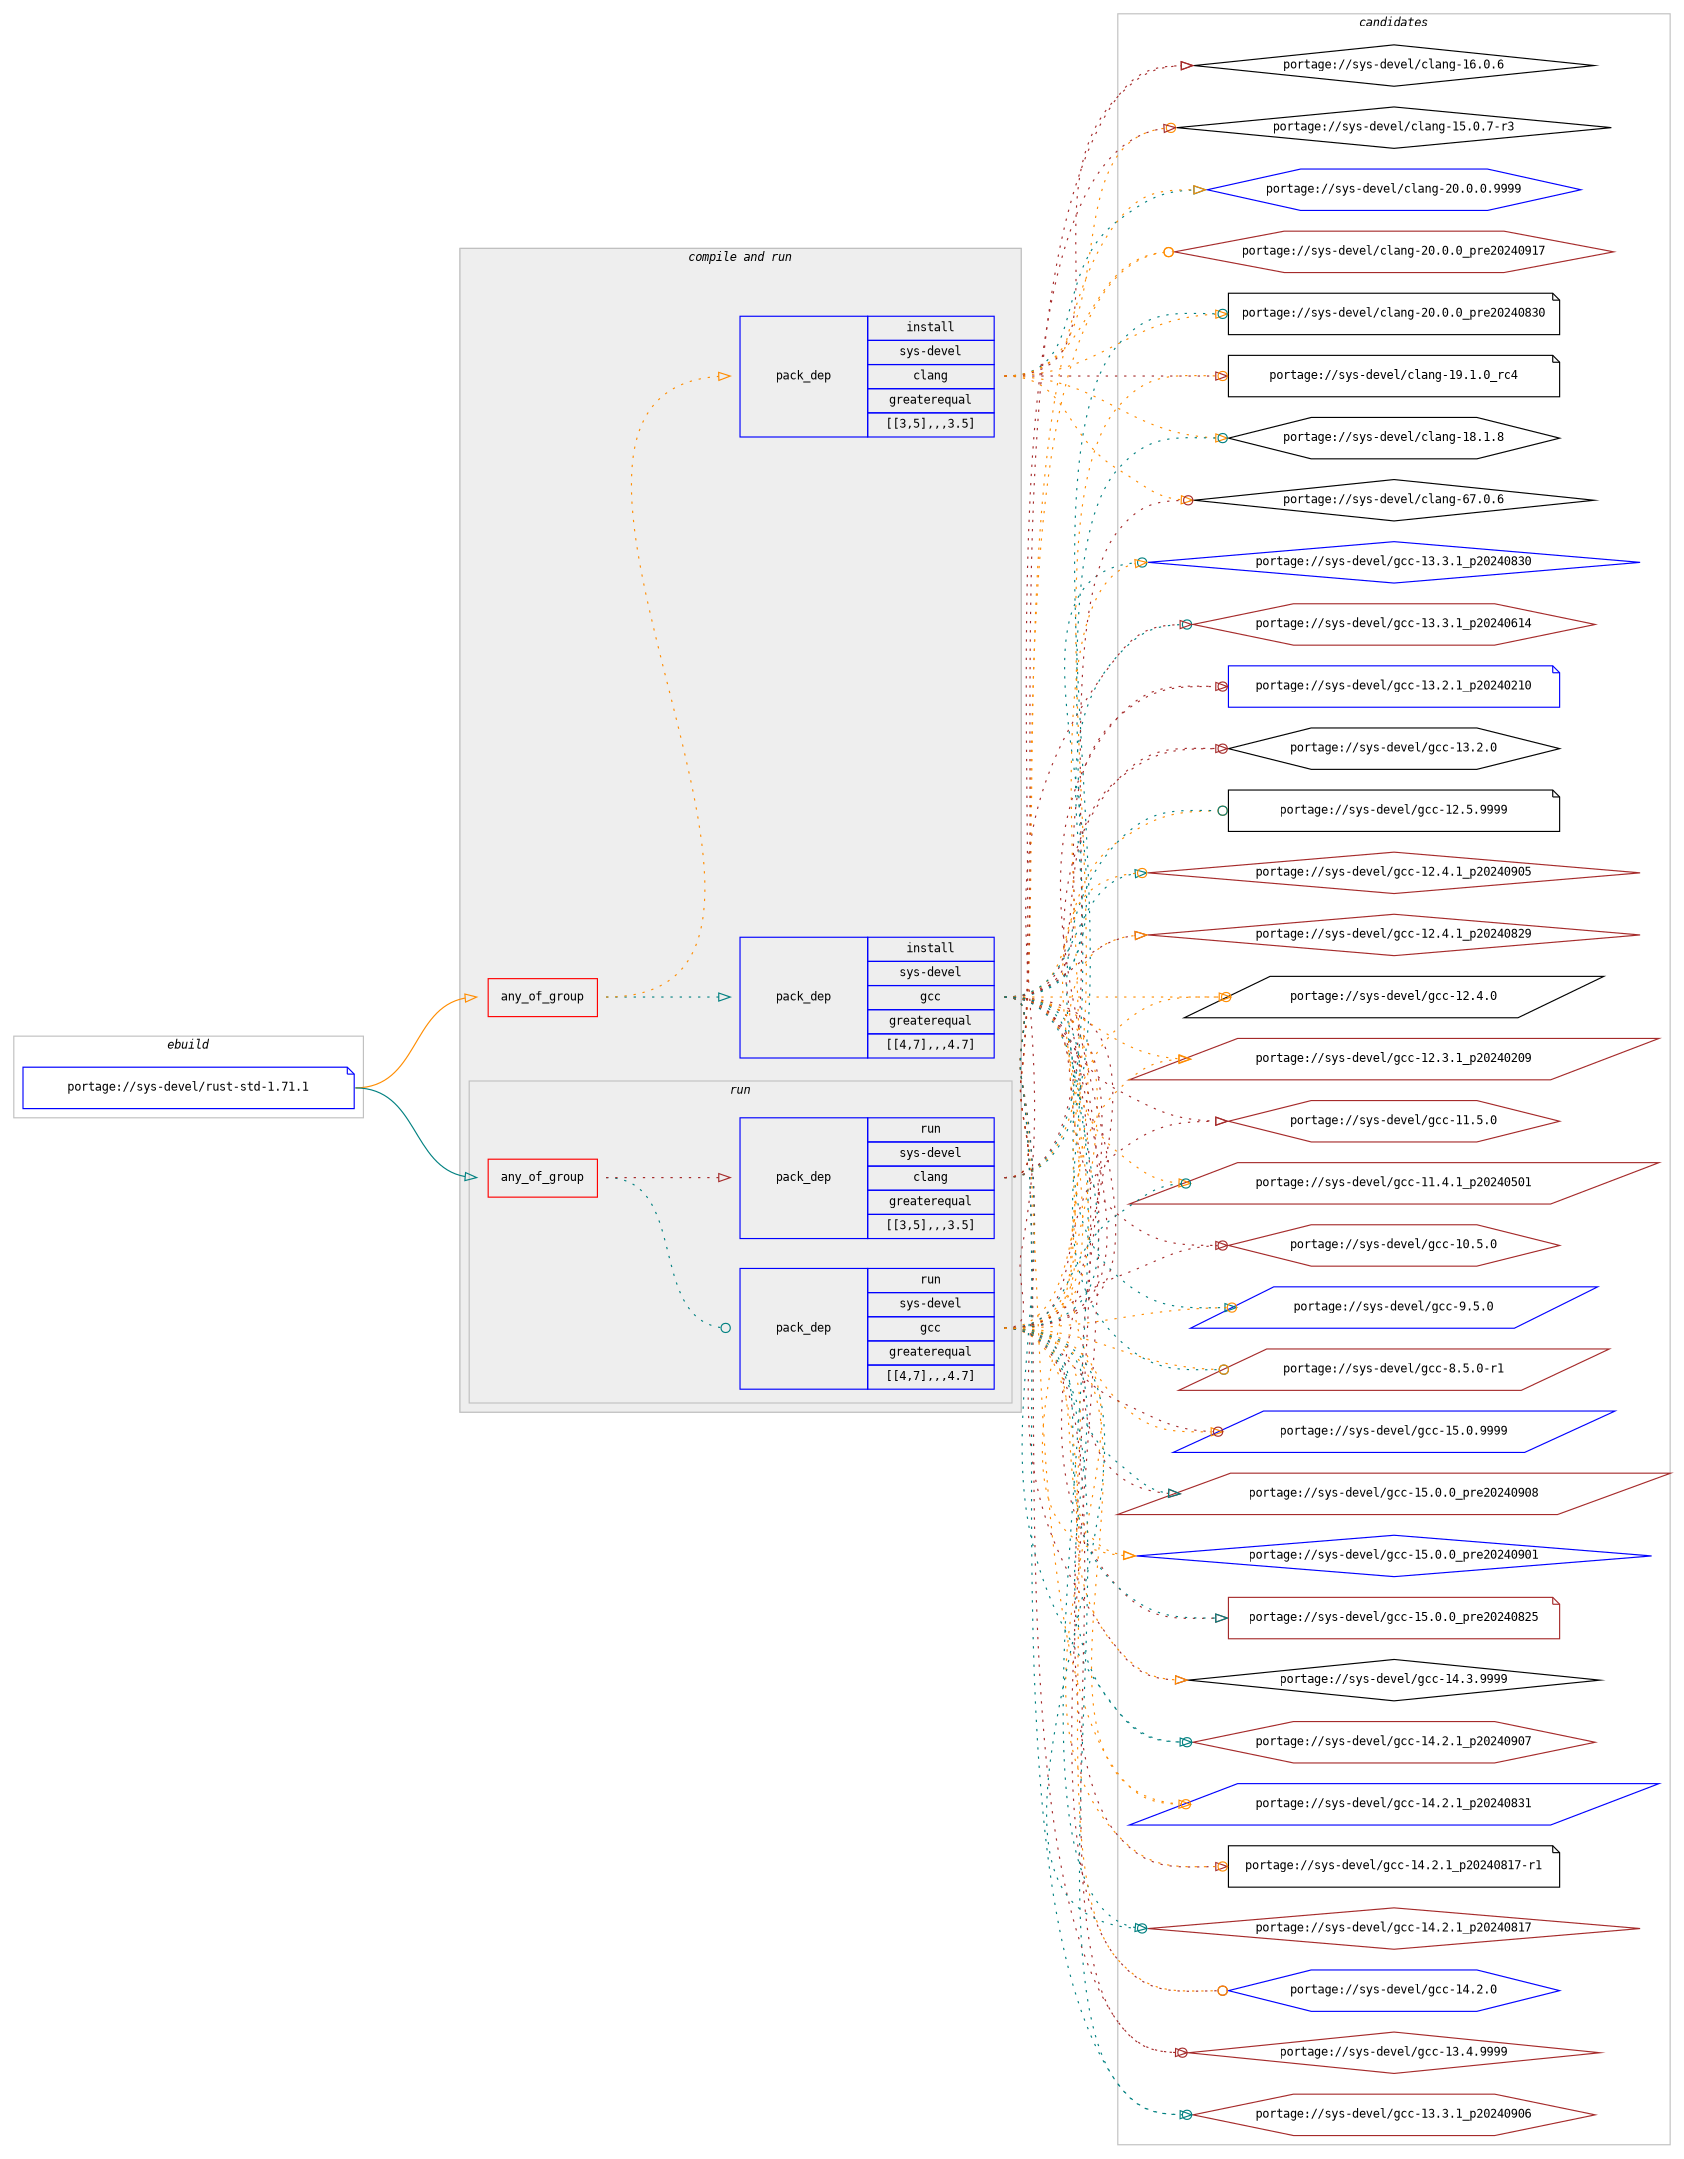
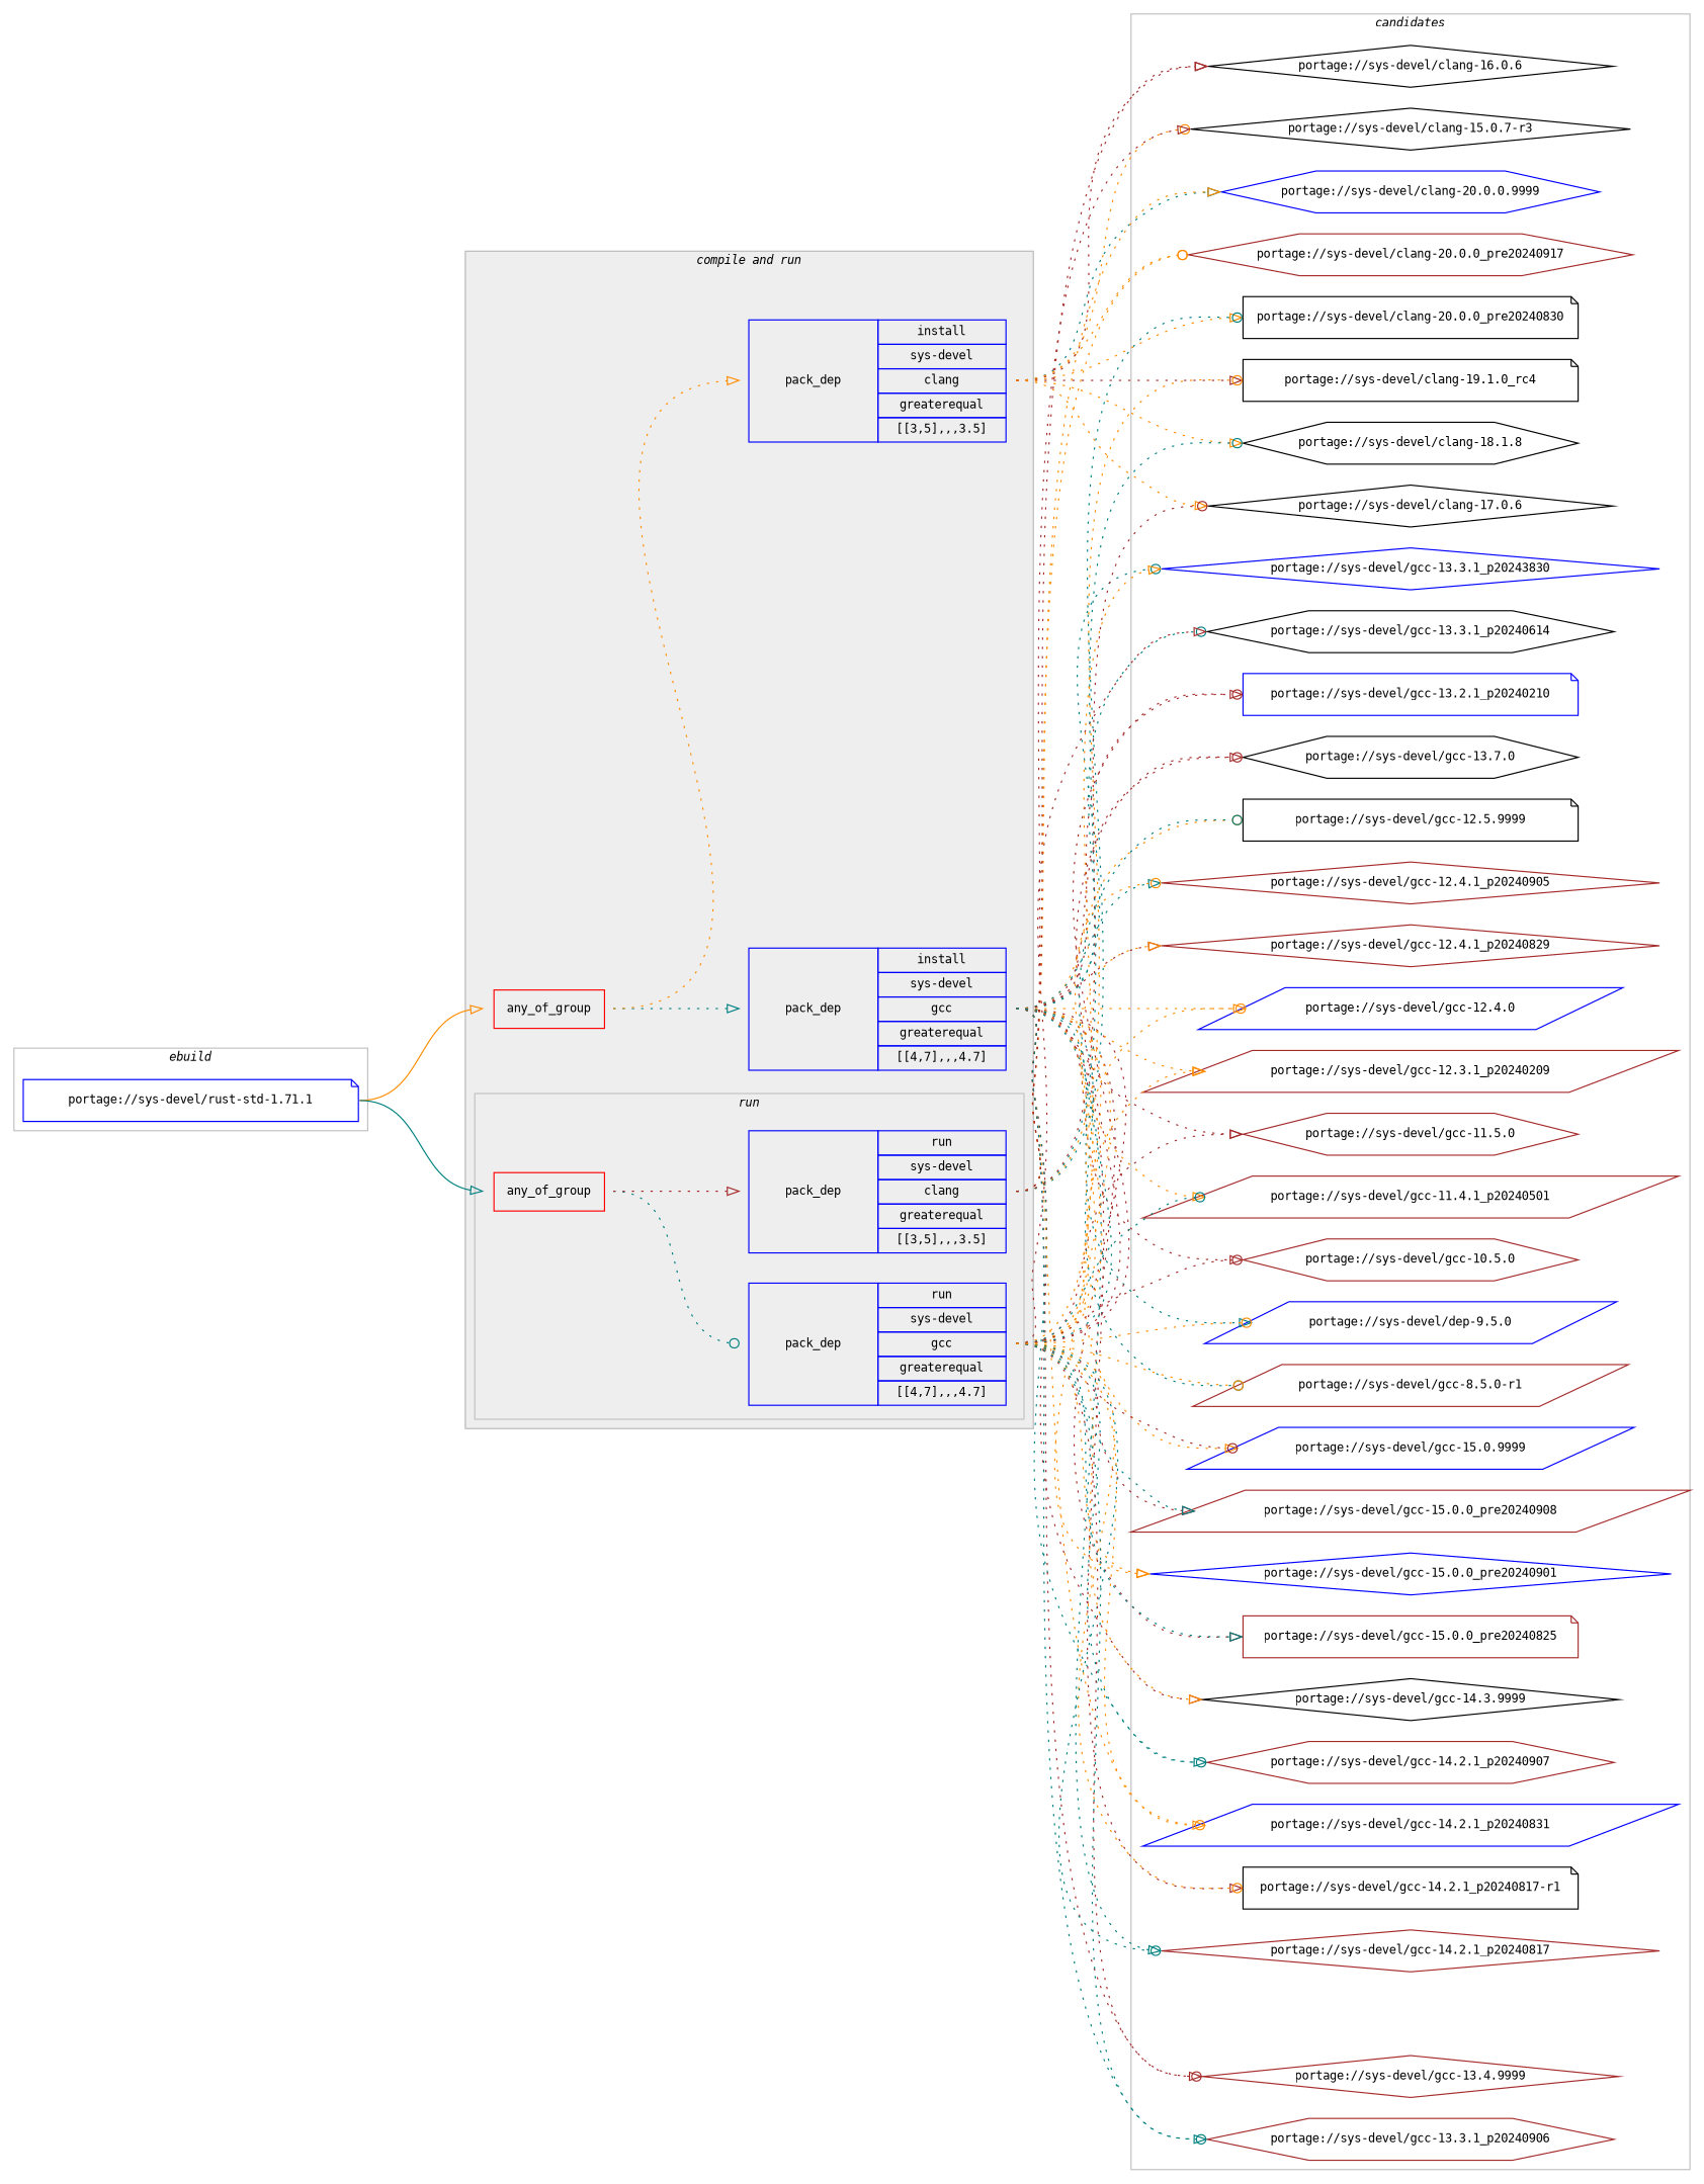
  digraph {
    compound=true
    concentrate=true
    fontname="DejaVu Sans Mono"
    fontsize=10
    newrank=true
    rankdir=LR
    ranksep=1.5
    node [color=blue fontname="DejaVu Sans Mono" fontsize=10 shape=diamond]
    edge [arrowhead=onormal color=darkorange fontname="DejaVu Sans Mono" headport=w style=dotted tailport=e weight=100]
    n1 [label="portage://sys-devel/rust-std-1.71.1" shape=note width=4]
    n2 [label=<<TABLE BORDER="0" CELLBORDER="1" CELLSPACING="0" CELLPADDING="4" WIDTH="220"><TR><TD ROWSPAN="6" CELLPADDING="30">pack_dep</TD></TR><TR><TD WIDTH="110">install</TD></TR><TR><TD>sys-devel</TD></TR><TR><TD>gcc</TD></TR><TR><TD>greaterequal</TD></TR><TR><TD>[[4,7],,,4.7]</TD></TR></TABLE>> shape=none]
    n3 [label=<<TABLE BORDER="0" CELLBORDER="1" CELLSPACING="0" CELLPADDING="4" WIDTH="220"><TR><TD ROWSPAN="6" CELLPADDING="30">pack_dep</TD></TR><TR><TD WIDTH="110">install</TD></TR><TR><TD>sys-devel</TD></TR><TR><TD>clang</TD></TR><TR><TD>greaterequal</TD></TR><TR><TD>[[3,5],,,3.5]</TD></TR></TABLE>> shape=none]
    n4 [color=red label=<<TABLE BORDER="0" CELLBORDER="1" CELLSPACING="0" CELLPADDING="4"><TR><TD CELLPADDING="10">any_of_group</TD></TR></TABLE>> shape=none]
    n5 [label=<<TABLE BORDER="0" CELLBORDER="1" CELLSPACING="0" CELLPADDING="4" WIDTH="220"><TR><TD ROWSPAN="6" CELLPADDING="30">pack_dep</TD></TR><TR><TD WIDTH="110">run</TD></TR><TR><TD>sys-devel</TD></TR><TR><TD>gcc</TD></TR><TR><TD>greaterequal</TD></TR><TR><TD>[[4,7],,,4.7]</TD></TR></TABLE>> shape=none]
    n6 [label=<<TABLE BORDER="0" CELLBORDER="1" CELLSPACING="0" CELLPADDING="4" WIDTH="220"><TR><TD ROWSPAN="6" CELLPADDING="30">pack_dep</TD></TR><TR><TD WIDTH="110">run</TD></TR><TR><TD>sys-devel</TD></TR><TR><TD>clang</TD></TR><TR><TD>greaterequal</TD></TR><TR><TD>[[3,5],,,3.5]</TD></TR></TABLE>> shape=none]
    n7 [color=red label=<<TABLE BORDER="0" CELLBORDER="1" CELLSPACING="0" CELLPADDING="4"><TR><TD CELLPADDING="10">any_of_group</TD></TR></TABLE>> shape=none]
    n8 [label="portage://sys-devel/gcc-15.0.9999" shape=parallelogram width=4]
    n9 [color=brown label="portage://sys-devel/gcc-15.0.0_pre20240908" shape=parallelogram width=4]
    n10 [label="portage://sys-devel/gcc-15.0.0_pre20240901" width=4]
    n11 [color=brown label="portage://sys-devel/gcc-15.0.0_pre20240825" shape=note width=4]
    n12 [color=black label="portage://sys-devel/gcc-14.3.9999" width=4]
    n13 [color=brown label="portage://sys-devel/gcc-14.2.1_p20240907" shape=hexagon width=4]
    n14 [label="portage://sys-devel/gcc-14.2.1_p20240831" shape=parallelogram width=4]
    n15 [color=black label="portage://sys-devel/gcc-14.2.1_p20240817-r1" shape=note width=4]
    n16 [color=brown label="portage://sys-devel/gcc-14.2.1_p20240817" width=4]
-   n17 [label="portage://sys-devel/gcc-14.2.0" shape=hexagon width=4]
    n18 [color=brown label="portage://sys-devel/gcc-13.4.9999" width=4]
    n19 [color=brown label="portage://sys-devel/gcc-13.3.1_p20240906" shape=hexagon width=4]
-   n20 [label="portage://sys-devel/gcc-13.3.1_p20240830" width=4]
-   n21 [color=brown label="portage://sys-devel/gcc-13.3.1_p20240614" shape=hexagon width=4]
+   n20 [label="portage://sys-devel/gcc-13.3.1_p20243830" width=4]
+   n21 [color=black label="portage://sys-devel/gcc-13.3.1_p20240614" shape=hexagon width=4]
    n22 [label="portage://sys-devel/gcc-13.2.1_p20240210" shape=note width=4]
-   n23 [color=black label="portage://sys-devel/gcc-13.2.0" shape=hexagon width=4]
+   n23 [color=black label="portage://sys-devel/gcc-13.7.0" shape=hexagon width=4]
    n24 [color=black label="portage://sys-devel/gcc-12.5.9999" shape=note width=4]
    n25 [color=brown label="portage://sys-devel/gcc-12.4.1_p20240905" width=4]
    n26 [color=brown label="portage://sys-devel/gcc-12.4.1_p20240829" width=4]
-   n27 [color=black label="portage://sys-devel/gcc-12.4.0" shape=parallelogram width=4]
+   n27 [label="portage://sys-devel/gcc-12.4.0" shape=parallelogram width=4]
    n28 [color=brown label="portage://sys-devel/gcc-12.3.1_p20240209" shape=parallelogram width=4]
    n29 [color=brown label="portage://sys-devel/gcc-11.5.0" shape=hexagon width=4]
    n30 [color=brown label="portage://sys-devel/gcc-11.4.1_p20240501" shape=parallelogram width=4]
    n31 [color=brown label="portage://sys-devel/gcc-10.5.0" shape=hexagon width=4]
-   n32 [label="portage://sys-devel/gcc-9.5.0" shape=parallelogram width=4]
+   n32 [label="portage://sys-devel/dep-9.5.0" shape=parallelogram width=4]
    n33 [color=brown label="portage://sys-devel/gcc-8.5.0-r1" shape=parallelogram width=4]
    n34 [label="portage://sys-devel/clang-20.0.0.9999" shape=hexagon width=4]
    n35 [color=brown label="portage://sys-devel/clang-20.0.0_pre20240917" shape=hexagon width=4]
    n36 [color=black label="portage://sys-devel/clang-20.0.0_pre20240830" shape=note width=4]
    n37 [color=black label="portage://sys-devel/clang-19.1.0_rc4" shape=note width=4]
    n38 [color=black label="portage://sys-devel/clang-18.1.8" shape=hexagon width=4]
-   n39 [color=black label="portage://sys-devel/clang-67.0.6" width=4]
+   n39 [color=black label="portage://sys-devel/clang-17.0.6" width=4]
    n40 [color=black label="portage://sys-devel/clang-16.0.6" width=4]
    n41 [color=black label="portage://sys-devel/clang-15.0.7-r3" width=4]
    subgraph cluster_1 {
      color=gray
      label=<<i>ebuild</i>>
      n1
    }
    subgraph cluster_2 {
      color=gray
      label=<<i>dependencies</i>>
      subgraph cluster_3 {
        color=gray
        fillcolor="#eeeeee"
        label=<<i>compile</i>>
        style=filled
        subgraph sub_4 {
          color=gray
          fillcolor="#eeeeee"
          label=<<i>compile</i>>
          style=filled
          n4
          subgraph sub_5 {
            color=gray
            fillcolor="#eeeeee"
            label=<<i>compile</i>>
            style=filled
            n2
          }
          subgraph sub_6 {
            color=gray
            fillcolor="#eeeeee"
            label=<<i>compile</i>>
            style=filled
            n3
          }
        }
      }
      subgraph cluster_7 {
        color=gray
        fillcolor="#eeeeee"
        label=<<i>compile and run</i>>
        style=filled
      }
      subgraph cluster_8 {
        color=gray
        fillcolor="#eeeeee"
        label=<<i>run</i>>
        style=filled
        subgraph sub_9 {
          color=gray
          fillcolor="#eeeeee"
          label=<<i>run</i>>
          style=filled
          n7
          subgraph sub_10 {
            color=gray
            fillcolor="#eeeeee"
            label=<<i>run</i>>
            style=filled
            n5
          }
          subgraph sub_11 {
            color=gray
            fillcolor="#eeeeee"
            label=<<i>run</i>>
            style=filled
            n6
          }
        }
      }
    }
    subgraph cluster_12 {
      color=gray
      label=<<i>candidates</i>>
      rank=same
      subgraph sub_13 {
        color=black
        label=<<i>candidates</i>>
        nodesep=1
        rank=same
        n8
        n9
        n10
        n11
        n12
        n13
        n14
        n15
        n16
-       n17
        n18
        n19
        n20
        n21
        n22
        n23
        n24
        n25
        n26
        n27
        n28
        n29
        n30
        n31
        n32
        n33
      }
      subgraph sub_14 {
        color=black
        label=<<i>candidates</i>>
        nodesep=1
        rank=same
        n34
        n35
        n36
        n37
        n38
        n39
        n40
        n41
      }
      subgraph sub_15 {
        color=black
        label=<<i>candidates</i>>
        nodesep=1
        rank=same
        n8
        n9
        n10
        n11
        n12
        n13
        n14
        n15
        n16
-       n17
        n18
        n19
        n20
        n21
        n22
        n23
        n24
        n25
        n26
        n27
        n28
        n29
        n30
        n31
        n32
        n33
      }
      subgraph sub_16 {
        color=black
        label=<<i>candidates</i>>
        nodesep=1
        rank=same
        n34
        n35
        n36
        n37
        n38
        n39
        n40
        n41
      }
    }
    n1 -> n4 [style=solid weight=20]
    n1 -> n7 [color=teal style=solid weight=20]
    n2 -> n8
    n2 -> n9 [color=brown]
    n2 -> n10
    n2 -> n11 [color=brown]
    n2 -> n12 [color=brown]
    n2 -> n13 [arrowhead=odot color=teal]
    n2 -> n14
    n2 -> n15 [color=brown]
    n2 -> n16 [color=teal]
-   n2 -> n17 [arrowhead=odot color=brown]
    n2 -> n18 [arrowhead=odot color=brown]
    n2 -> n19 [arrowhead=odot color=teal]
    n2 -> n20 [arrowhead=odot color=teal]
    n2 -> n21 [arrowhead=odot color=teal]
    n2 -> n22 [arrowhead=odot color=brown]
    n2 -> n23 [arrowhead=odot color=brown]
    n2 -> n24 [arrowhead=odot]
    n2 -> n25 [color=teal]
    n2 -> n26 [color=brown]
    n2 -> n27 [arrowhead=odot]
    n2 -> n28
    n2 -> n29 [color=brown]
    n2 -> n30
    n2 -> n31 [color=brown]
    n2 -> n32 [color=teal]
    n2 -> n33 [arrowhead=odot color=teal]
    n3 -> n34 [color=teal]
    n3 -> n35 [arrowhead=odot]
    n3 -> n36
    n3 -> n37 [color=brown]
    n3 -> n38
    n3 -> n39
    n3 -> n40 [color=brown]
    n3 -> n41 [arrowhead=odot]
    n4 -> n2 [color=teal weight=20]
    n4 -> n3 [weight=20]
    n5 -> n8 [arrowhead=odot color=brown]
    n5 -> n9 [color=teal]
    n5 -> n10
    n5 -> n11 [color=teal]
    n5 -> n12
    n5 -> n13 [color=teal]
    n5 -> n14 [arrowhead=odot]
    n5 -> n15 [arrowhead=odot]
    n5 -> n16 [arrowhead=odot color=teal]
-   n5 -> n17 [arrowhead=odot]
    n5 -> n18 [color=brown]
    n5 -> n19 [color=teal]
    n5 -> n20
    n5 -> n21 [color=brown]
    n5 -> n22 [color=brown]
    n5 -> n23 [color=brown]
    n5 -> n24 [arrowhead=odot color=teal]
    n5 -> n25 [arrowhead=odot]
    n5 -> n26
    n5 -> n27
    n5 -> n28
    n5 -> n29 [color=brown]
    n5 -> n30 [arrowhead=odot color=teal]
    n5 -> n31 [arrowhead=odot color=brown]
    n5 -> n32 [arrowhead=odot]
    n5 -> n33 [arrowhead=odot]
    n6 -> n34
    n6 -> n35 [arrowhead=odot]
    n6 -> n36 [arrowhead=odot color=teal]
    n6 -> n37 [arrowhead=odot]
    n6 -> n38 [arrowhead=odot color=teal]
    n6 -> n39 [arrowhead=odot color=brown]
    n6 -> n40 [color=brown]
    n6 -> n41 [color=brown]
    n7 -> n5 [arrowhead=odot color=teal weight=20]
    n7 -> n6 [color=brown weight=20]
  }
